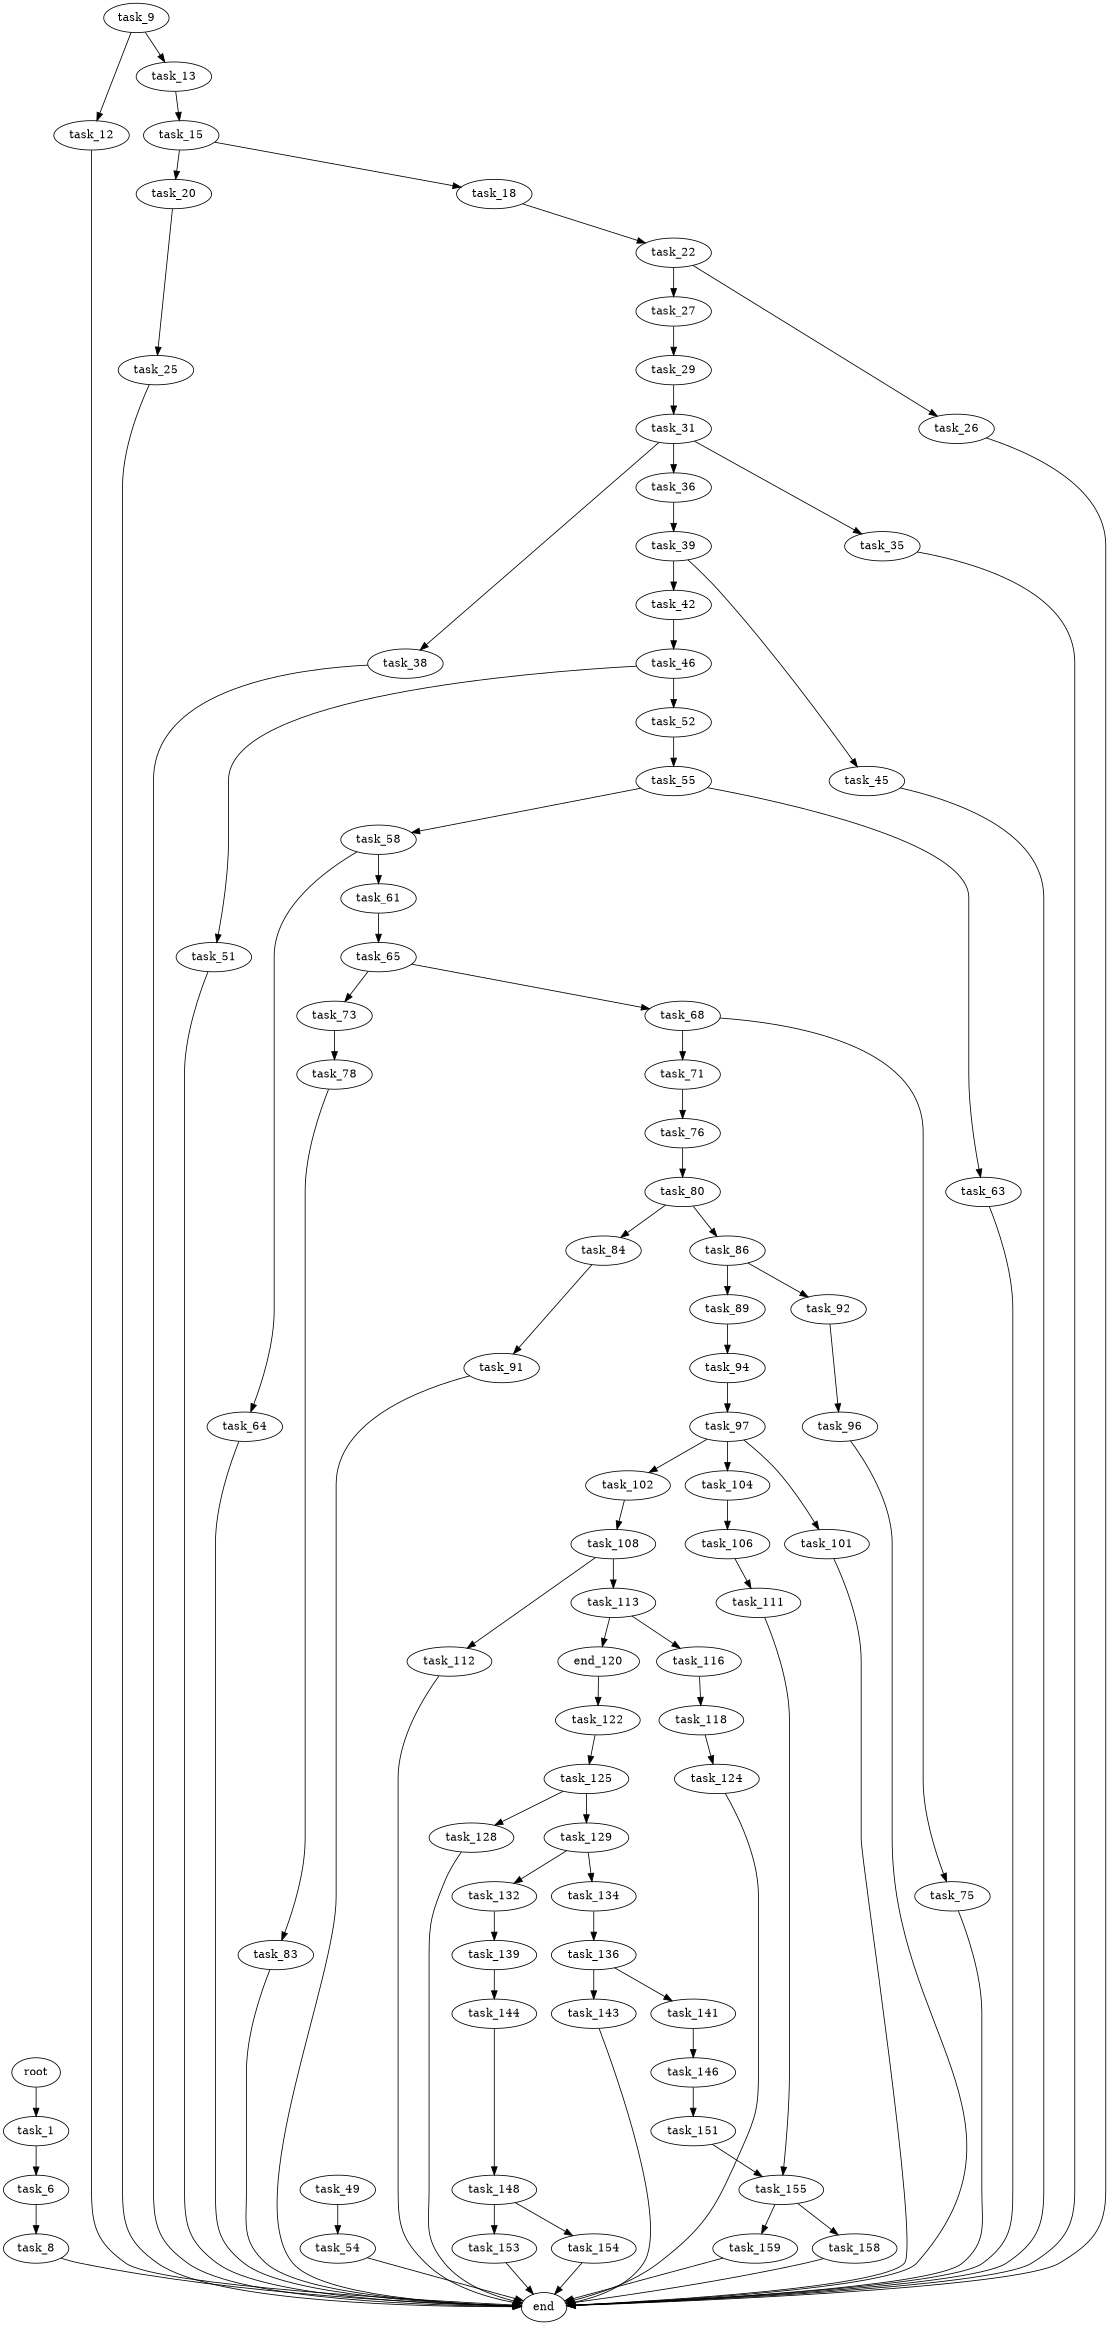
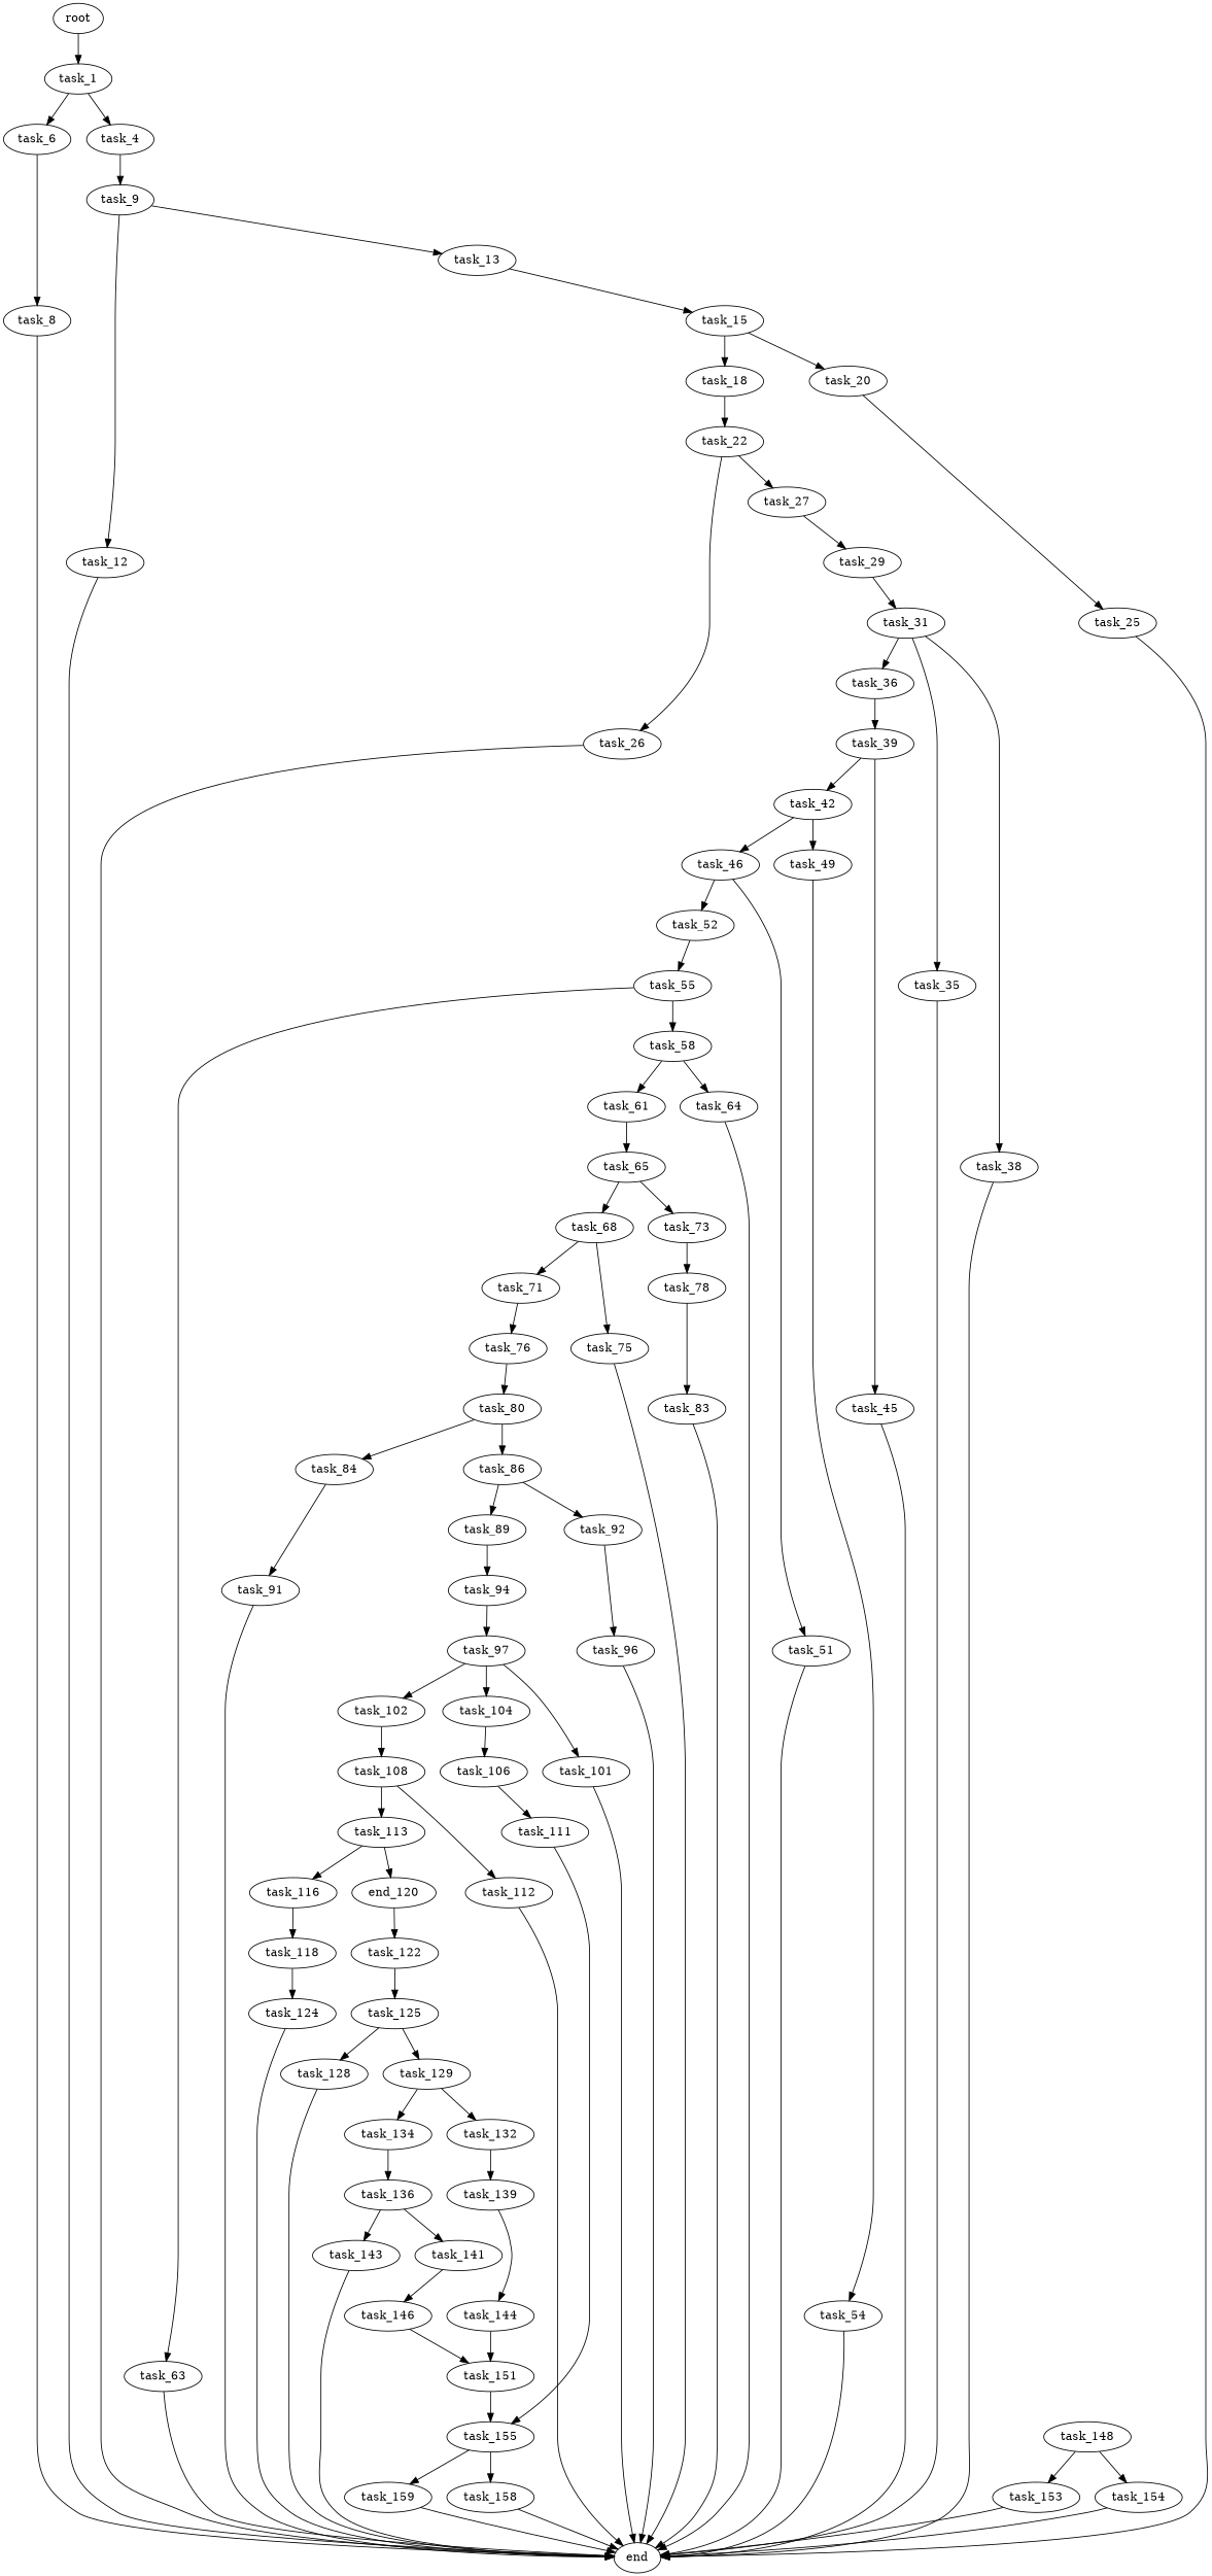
  digraph {
    root
    task_1
+   task_4
    task_6
    task_9
    task_8
    task_12
    task_13
    end
    task_15
    task_18
    task_20
    task_22
    task_25
    task_26
    task_27
    task_29
    task_31
    task_35
    task_36
    task_38
    task_39
    task_42
    task_45
    task_46
    task_49
    task_51
    task_52
    task_54
    task_55
    task_58
    task_63
    task_61
    task_64
    task_65
    task_68
    task_73
    task_71
    task_75
    task_78
    task_76
    task_83
    task_80
    task_84
    task_86
    task_91
    task_89
    task_92
    task_94
    task_96
    task_97
    task_101
    task_102
    task_104
    task_108
    task_106
    task_112
    task_113
    task_111
    task_116
    n61 [label=end_120]
    task_155
    task_118
    task_122
    task_124
    task_125
    task_128
    task_129
    task_132
    task_134
    task_139
    task_136
    task_144
    task_141
    task_143
    task_148
    task_146
    task_151
    task_153
    task_154
    task_158
    task_159
    root -> task_1
+   task_1 -> task_4
    task_1 -> task_6
+   task_4 -> task_9
    task_6 -> task_8
    task_9 -> task_12
    task_9 -> task_13
    task_8 -> end
    task_12 -> end
    task_13 -> task_15
    task_15 -> task_18
    task_15 -> task_20
    task_18 -> task_22
    task_20 -> task_25
    task_22 -> task_26
    task_22 -> task_27
    task_25 -> end
    task_26 -> end
    task_27 -> task_29
    task_29 -> task_31
    task_31 -> task_35
    task_31 -> task_36
    task_31 -> task_38
    task_35 -> end
    task_36 -> task_39
    task_38 -> end
    task_39 -> task_42
    task_39 -> task_45
    task_42 -> task_46
+   task_42 -> task_49
    task_45 -> end
    task_46 -> task_51
    task_46 -> task_52
    task_49 -> task_54
    task_51 -> end
    task_52 -> task_55
    task_54 -> end
    task_55 -> task_58
    task_55 -> task_63
    task_58 -> task_61
    task_58 -> task_64
    task_63 -> end
    task_61 -> task_65
    task_64 -> end
    task_65 -> task_68
    task_65 -> task_73
    task_68 -> task_71
    task_68 -> task_75
    task_73 -> task_78
    task_71 -> task_76
    task_75 -> end
    task_78 -> task_83
    task_76 -> task_80
    task_83 -> end
    task_80 -> task_84
    task_80 -> task_86
    task_84 -> task_91
    task_86 -> task_89
    task_86 -> task_92
    task_91 -> end
    task_89 -> task_94
    task_92 -> task_96
    task_94 -> task_97
    task_96 -> end
    task_97 -> task_101
    task_97 -> task_102
    task_97 -> task_104
    task_101 -> end
    task_102 -> task_108
    task_104 -> task_106
    task_108 -> task_112
    task_108 -> task_113
    task_106 -> task_111
    task_112 -> end
    task_113 -> task_116
    task_113 -> n61
    task_111 -> task_155
    task_116 -> task_118
    n61 -> task_122
    task_155 -> task_158
    task_155 -> task_159
    task_118 -> task_124
    task_122 -> task_125
    task_124 -> end
    task_125 -> task_128
    task_125 -> task_129
    task_128 -> end
    task_129 -> task_132
    task_129 -> task_134
    task_132 -> task_139
    task_134 -> task_136
    task_139 -> task_144
    task_136 -> task_141
    task_136 -> task_143
-   task_144 -> task_148
+   task_144 -> task_151
    task_141 -> task_146
    task_143 -> end
    task_148 -> task_153
    task_148 -> task_154
    task_146 -> task_151
    task_151 -> task_155
    task_153 -> end
    task_154 -> end
    task_158 -> end
    task_159 -> end
  }
